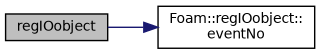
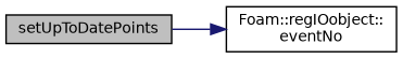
  digraph {
    rankdir=LR
    node [color=black fontname=Helvetica fontsize=10 shape=record]
-   n1 [fillcolor=grey75 fontcolor=black height=0.2 label=regIOobject style=filled width=0.4]
+   n1 [fillcolor=grey75 fontcolor=black height=0.2 label=setUpToDatePoints style=filled width=0.4]
    n2 [height=0.2 label="Foam::regIOobject::\leventNo" width=0.4]
    n1 -> n2 [color=midnightblue fontname=Helvetica fontsize=10 labelfontname=Helvetica labelfontsize=10 style=solid]
  }
